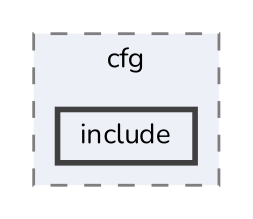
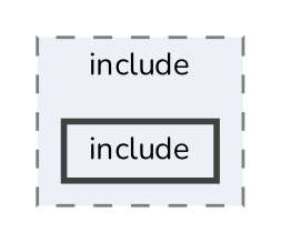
  digraph {
    compound=true
    fontname=Nunito
    n1 [color=grey25 fillcolor="#edf0f7" fontname=Nunito fontsize=10 height=0.2 label=include shape=box style="filled,bold" width=0.4]
    subgraph cluster_1 {
      bgcolor="#edf0f7"
      fontsize=10
-     label=cfg
+     label=include
      pencolor=grey50
      style="filled,dashed"
      n1
    }
  }
